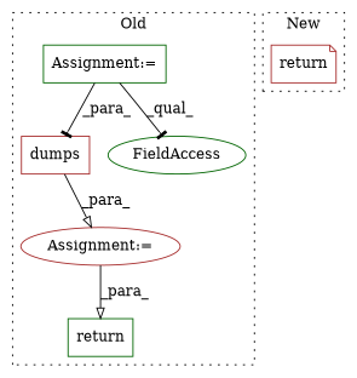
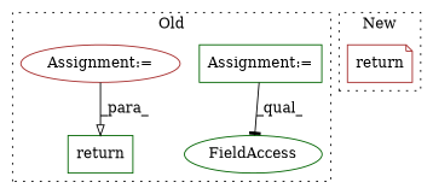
  digraph {
    node [a=41 shape=box color=brown]
    edge [arrowhead=onormal]
-   n1 [a=32 l="6,1" label=dumps s="7238,7275"]
    n2 [l=12 label=return s=7338 color=darkgreen]
    n3 [a=7 l=22 label="Assignment:=" s=6906 color=darkgreen]
    n4 [a=7 l=1 label="Assignment:=" s=7232 shape=ellipse]
    n5 [a=22 l=39 label=FieldAccess s=7064 shape=ellipse color=darkgreen]
    n6 [l=7 label=return s=6800 shape=note]
    subgraph cluster_1 {
      label=Old
      style=dotted
-     n1
      n2
      n3
      n4
      n5
    }
    subgraph cluster_2 {
      label=New
      style=dotted
      n6
    }
-   n1 -> n4 [label=_para_]
-   n3 -> n1 [label=_para_ arrowhead=tee]
    n3 -> n5 [label=_qual_ arrowhead=tee]
    n4 -> n2 [label=_para_]
  }
